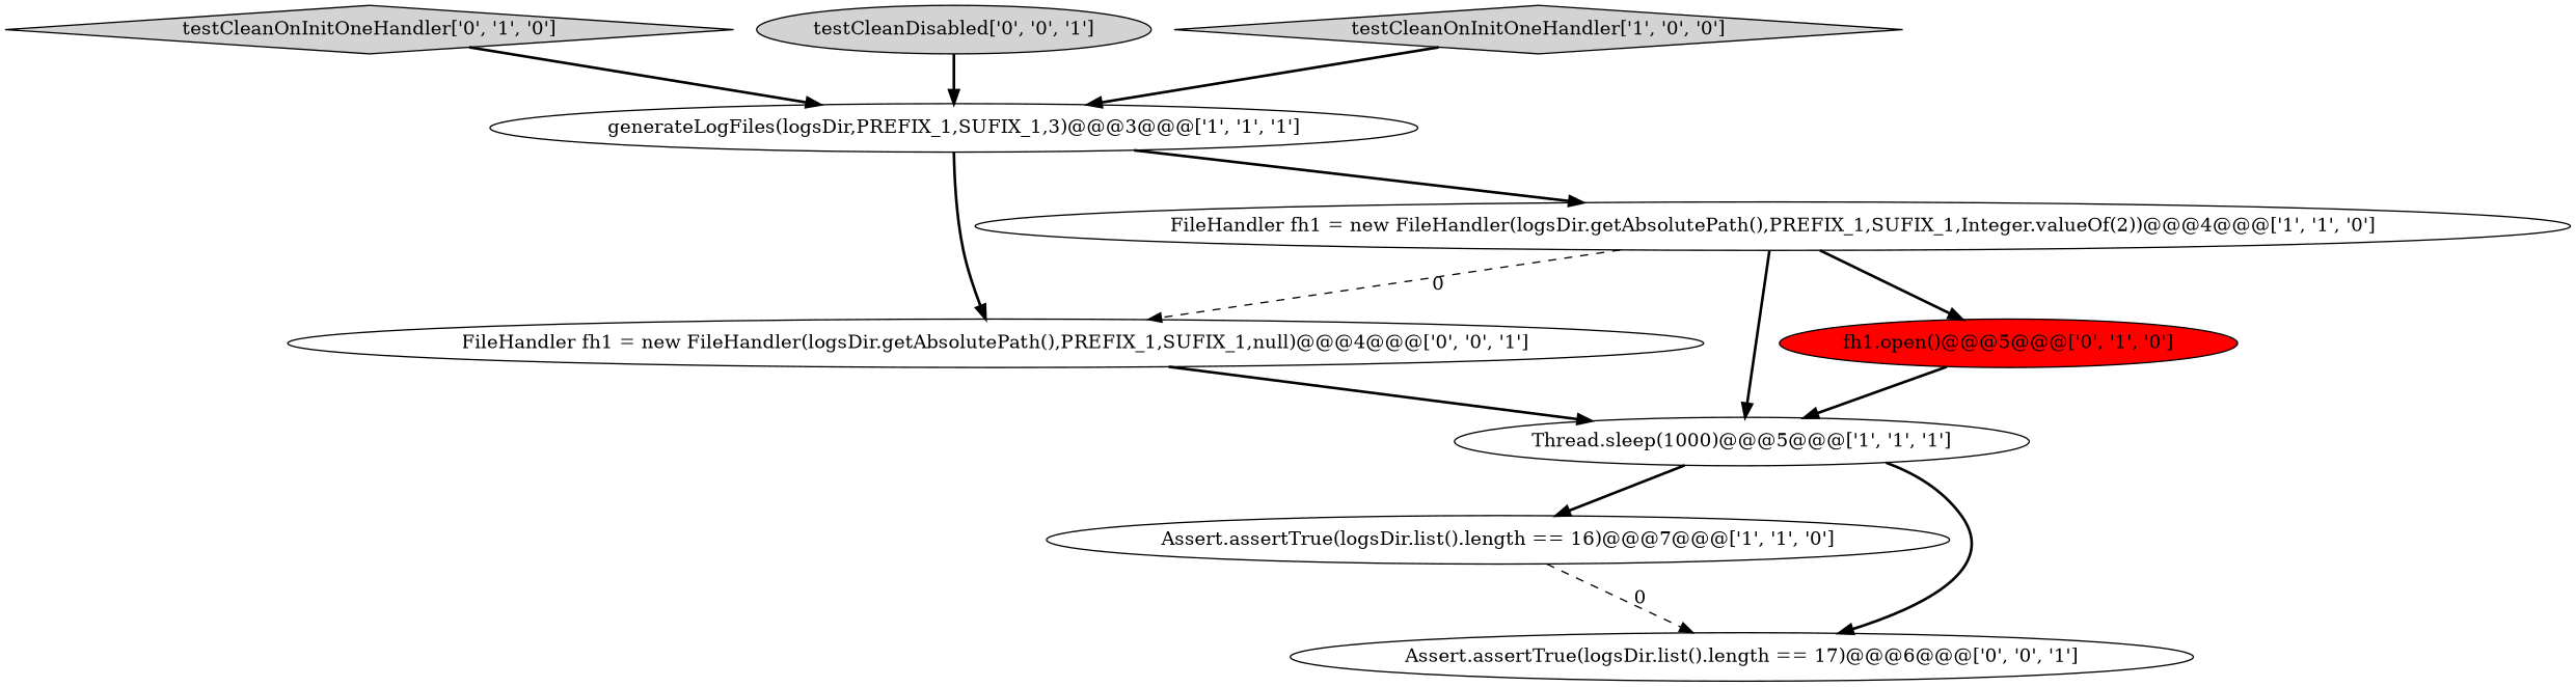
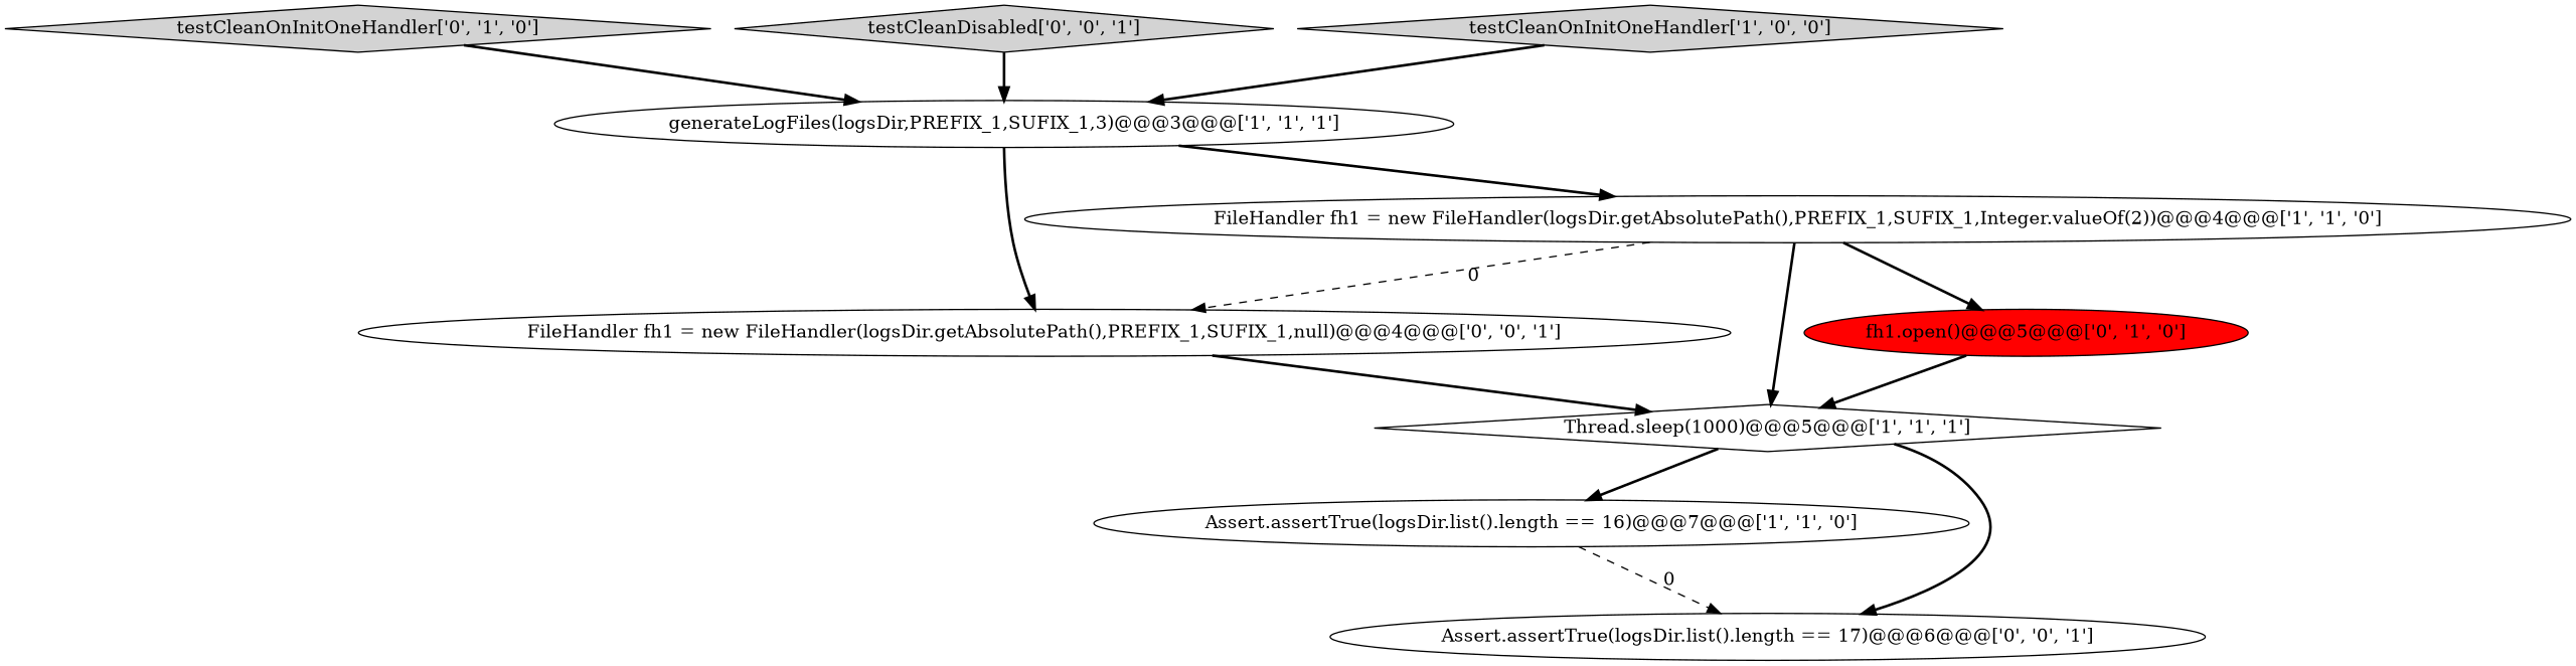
  digraph {
    node [fillcolor=white shape=ellipse style=filled]
    edge [style=bold]
    n1 [label="FileHandler fh1 = new FileHandler(logsDir.getAbsolutePath(),PREFIX_1,SUFIX_1,null)@@@4@@@['0', '0', '1']"]
-   n2 [label="Thread.sleep(1000)@@@5@@@['1', '1', '1']"]
+   n2 [label="Thread.sleep(1000)@@@5@@@['1', '1', '1']" shape=diamond]
    n3 [label="Assert.assertTrue(logsDir.list().length == 16)@@@7@@@['1', '1', '0']"]
    n4 [label="Assert.assertTrue(logsDir.list().length == 17)@@@6@@@['0', '0', '1']"]
    n5 [label="generateLogFiles(logsDir,PREFIX_1,SUFIX_1,3)@@@3@@@['1', '1', '1']"]
    n6 [label="FileHandler fh1 = new FileHandler(logsDir.getAbsolutePath(),PREFIX_1,SUFIX_1,Integer.valueOf(2))@@@4@@@['1', '1', '0']"]
    n7 [fillcolor=red label="fh1.open()@@@5@@@['0', '1', '0']"]
    n8 [fillcolor=lightgray label="testCleanOnInitOneHandler['0', '1', '0']" shape=diamond]
-   n9 [fillcolor=lightgray label="testCleanDisabled['0', '0', '1']"]
+   n9 [fillcolor=lightgray label="testCleanDisabled['0', '0', '1']" shape=diamond]
    n10 [fillcolor=lightgray label="testCleanOnInitOneHandler['1', '0', '0']" shape=diamond]
    n1 -> n2
    n2 -> n3
    n2 -> n4
    n3 -> n4 [label=0 style=dashed]
    n5 -> n1
    n5 -> n6
    n6 -> n1 [label=0 style=dashed]
    n6 -> n2
    n6 -> n7
    n7 -> n2
    n8 -> n5
    n9 -> n5
    n10 -> n5
  }
